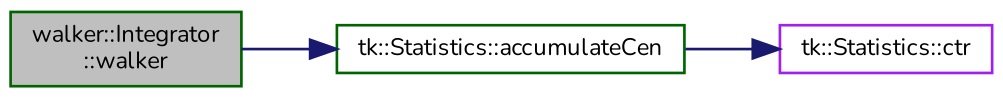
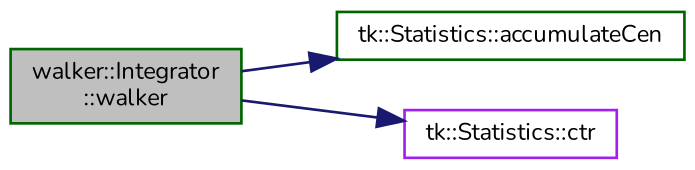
  digraph {
    fontname=Nunito
    rankdir=LR
    node [color=darkgreen fontname=Nunito fontsize=9 shape=record]
    edge [color=midnightblue fontname=Nunito fontsize=9 labelfontname="sans-serif" labelfontsize=9 style=solid]
    n1 [fillcolor=grey75 fontcolor=black height=0.2 label="walker::Integrator\l::walker" style=filled width=0.4]
    n2 [height=0.2 label="tk::Statistics::accumulateCen" width=0.4]
    n3 [color=purple height=0.2 label="tk::Statistics::ctr" width=0.4]
    n1 -> n2
-   n2 -> n3
+   n1 -> n3
  }
